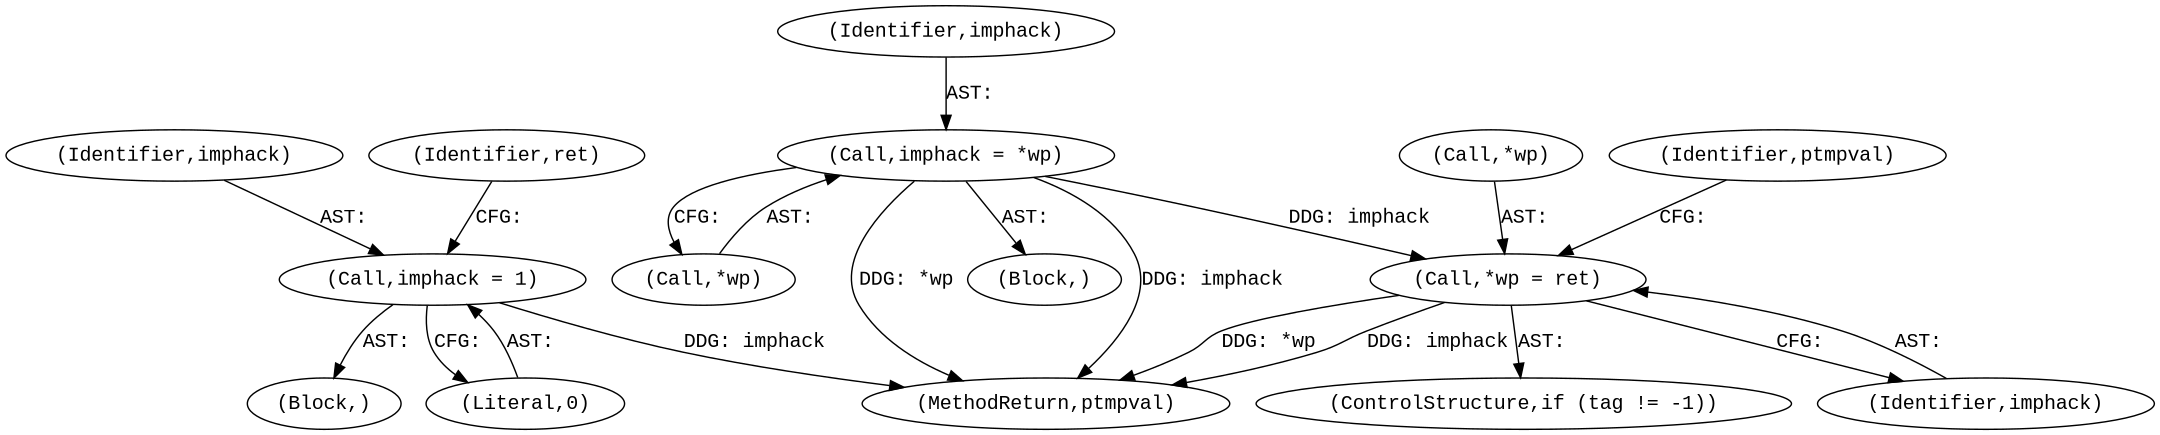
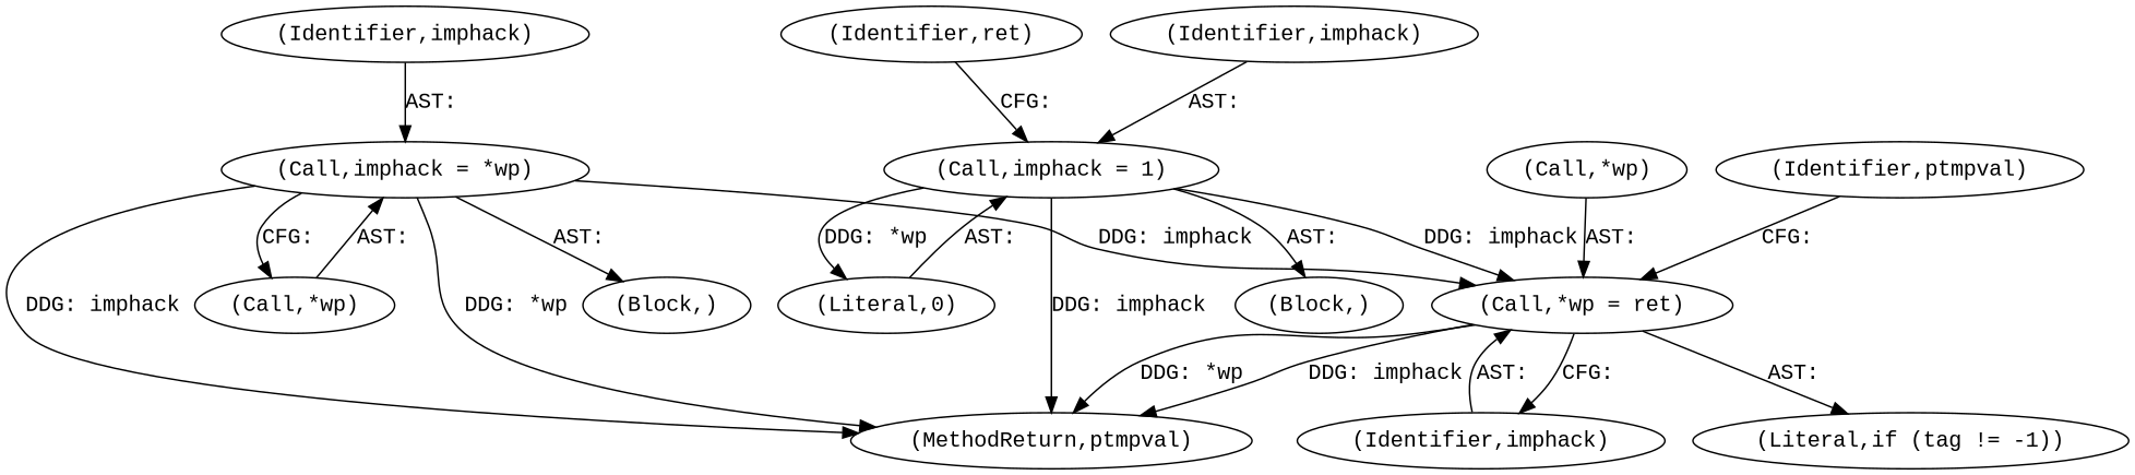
  digraph {
    fontname="Liberation Mono"
    node [fontname="Liberation Mono"]
    edge [fontname="Liberation Mono"]
    n1 [label="(Call,*wp = ret)"]
    n2 [label="(MethodReturn,ptmpval)"]
    n3 [label="(Identifier,imphack)"]
-   n4 [label="(ControlStructure,if (tag != -1))"]
+   n4 [label="(Literal,if (tag != -1))"]
    n5 [label="(Call,imphack = *wp)"]
    n6 [label="(Block,)"]
    n7 [label="(Call,*wp)"]
    n8 [label="(Call,imphack = 1)"]
    n9 [label="(Literal,0)"]
    n10 [label="(Block,)"]
    n11 [label="(Identifier,imphack)"]
    n12 [label="(Call,*wp)"]
    n13 [label="(Identifier,imphack)"]
    n14 [label="(Identifier,ret)"]
    n15 [label="(Identifier,ptmpval)"]
    n1 -> n2 [label="DDG: *wp"]
    n1 -> n2 [label="DDG: imphack"]
    n1 -> n3 [label="CFG: "]
    n1 -> n4 [label="AST: "]
    n3 -> n1 [label="AST: "]
    n5 -> n1 [label="DDG: imphack"]
    n5 -> n2 [label="DDG: imphack"]
    n5 -> n2 [label="DDG: *wp"]
    n5 -> n6 [label="AST: "]
    n5 -> n7 [label="CFG: "]
    n7 -> n5 [label="AST: "]
+   n8 -> n1 [label="DDG: imphack"]
    n8 -> n2 [label="DDG: imphack"]
-   n8 -> n9 [label="CFG: "]
+   n8 -> n9 [label="DDG: *wp"]
    n8 -> n10 [label="AST: "]
    n9 -> n8 [label="AST: "]
    n11 -> n5 [label="AST: "]
    n12 -> n1 [label="AST: "]
    n13 -> n8 [label="AST: "]
    n14 -> n8 [label="CFG: "]
    n15 -> n1 [label="CFG: "]
  }
